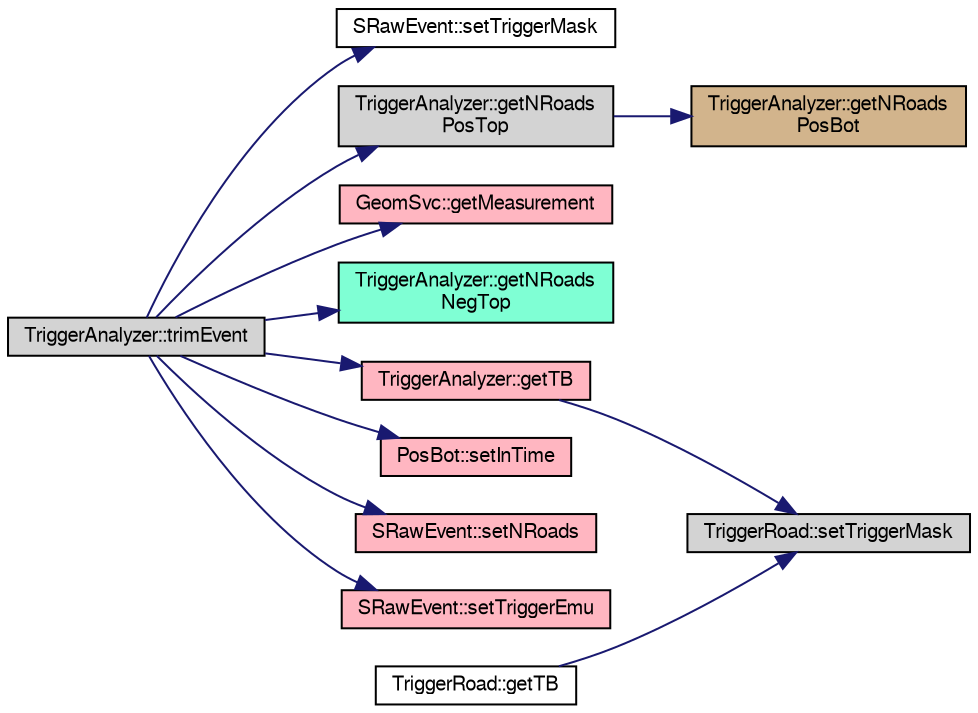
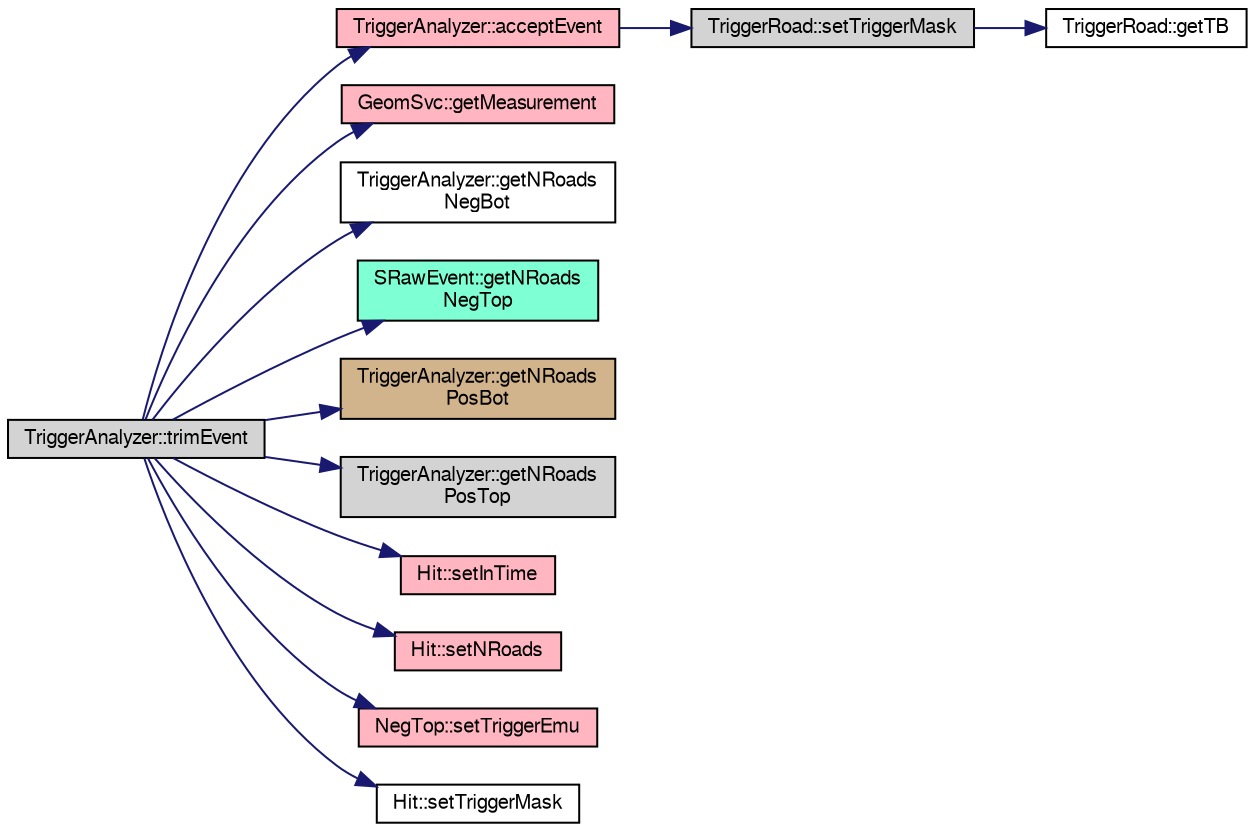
  digraph {
    rankdir=LR
    node [color=black fillcolor=lightpink fontname=FreeSans fontsize=10 shape=record style=filled]
    edge [color=midnightblue fontname=FreeSans fontsize=10 labelfontname=FreeSans labelfontsize=10 style=solid]
    n1 [fillcolor=lightgrey fontcolor=black height=0.2 label="TriggerAnalyzer::trimEvent" width=0.4]
-   n2 [height=0.2 label="TriggerAnalyzer::getTB" width=0.4]
+   n2 [height=0.2 label="TriggerAnalyzer::acceptEvent" width=0.4]
    n3 [height=0.2 label="GeomSvc::getMeasurement" width=0.4]
-   n5 [fillcolor=aquamarine height=0.2 label="TriggerAnalyzer::getNRoads\lNegTop" width=0.4]
+   n4 [fillcolor=white height=0.2 label="TriggerAnalyzer::getNRoads\lNegBot" width=0.4]
+   n5 [fillcolor=aquamarine height=0.2 label="SRawEvent::getNRoads\lNegTop" width=0.4]
    n6 [fillcolor=tan height=0.2 label="TriggerAnalyzer::getNRoads\lPosBot" width=0.4]
    n7 [fillcolor=lightgrey height=0.2 label="TriggerAnalyzer::getNRoads\lPosTop" width=0.4]
-   n8 [height=0.2 label="PosBot::setInTime" width=0.4]
-   n9 [height=0.2 label="SRawEvent::setNRoads" width=0.4]
-   n10 [height=0.2 label="SRawEvent::setTriggerEmu" width=0.4]
-   n11 [fillcolor=white height=0.2 label="SRawEvent::setTriggerMask" width=0.4]
+   n8 [height=0.2 label="Hit::setInTime" width=0.4]
+   n9 [height=0.2 label="Hit::setNRoads" width=0.4]
+   n10 [height=0.2 label="NegTop::setTriggerEmu" width=0.4]
+   n11 [fillcolor=white height=0.2 label="Hit::setTriggerMask" width=0.4]
    n12 [fillcolor=lightgrey height=0.2 label="TriggerRoad::setTriggerMask" width=0.4]
    n13 [fillcolor=white height=0.2 label="TriggerRoad::getTB" width=0.4]
    n1 -> n2
    n1 -> n3
+   n1 -> n4
    n1 -> n5
-   n7 -> n6
+   n1 -> n6
    n1 -> n7
    n1 -> n8
    n1 -> n9
    n1 -> n10
    n1 -> n11
    n2 -> n12
-   n13 -> n12
+   n12 -> n13
  }
